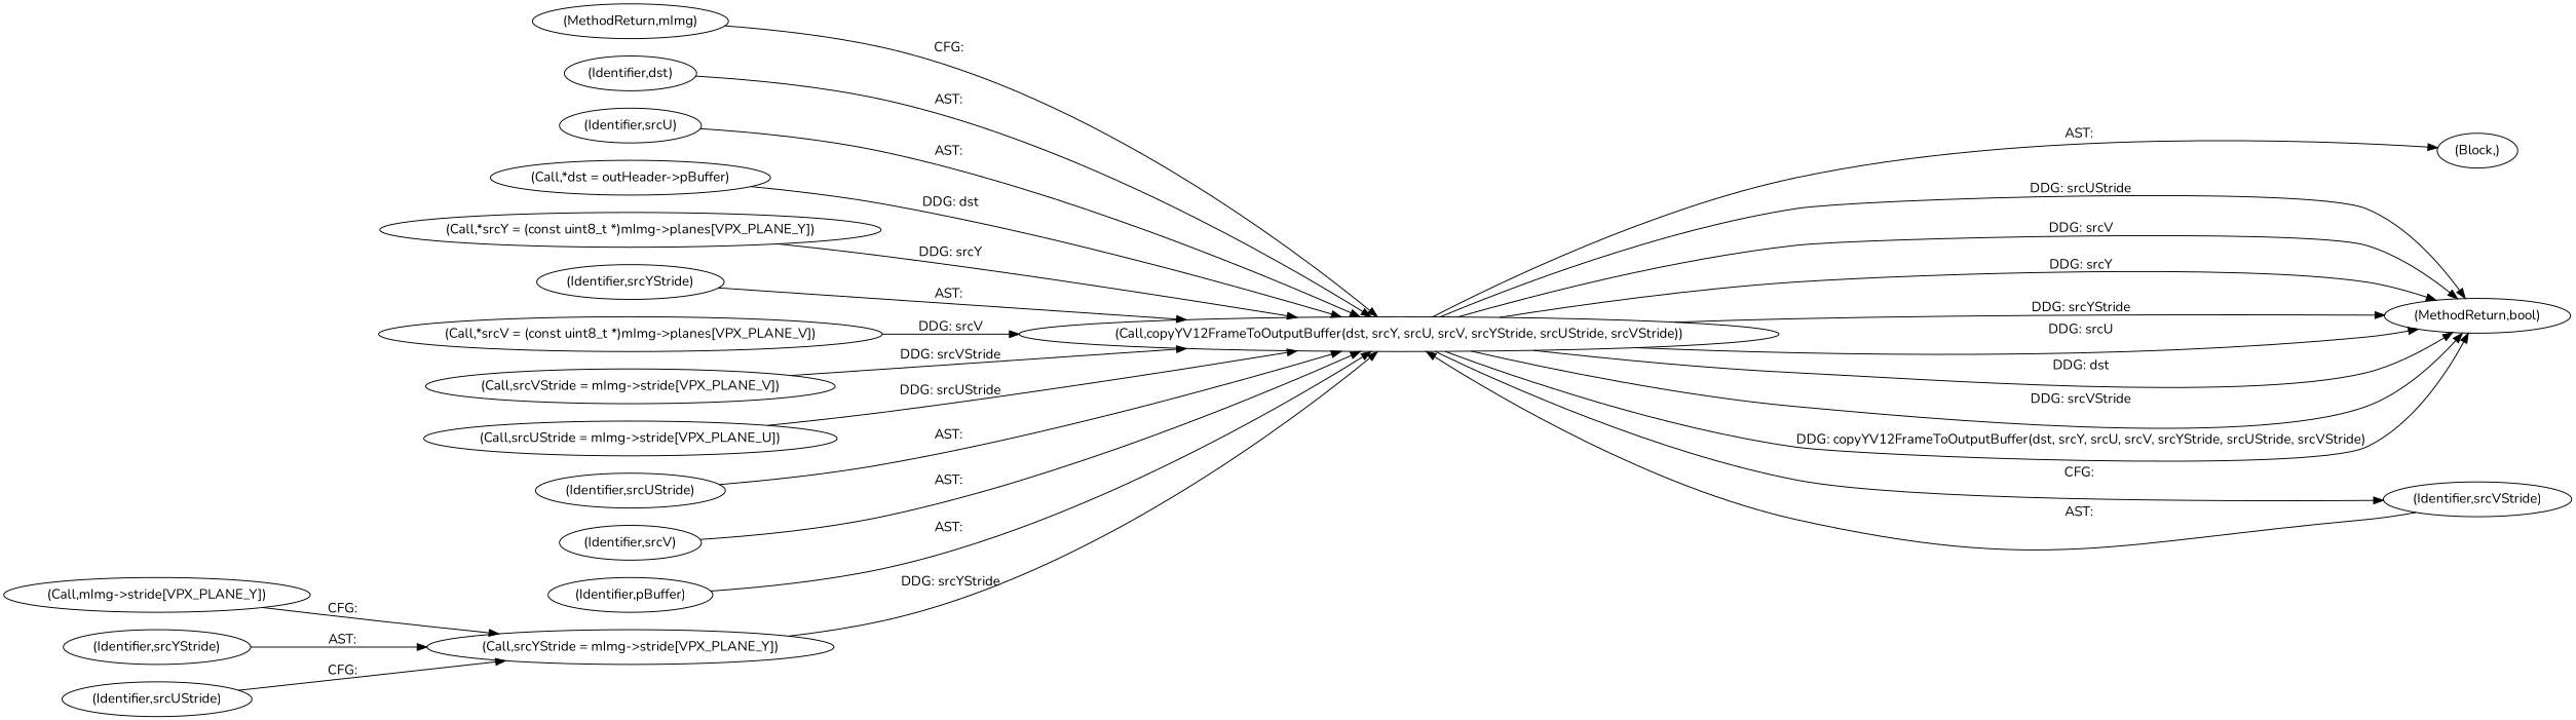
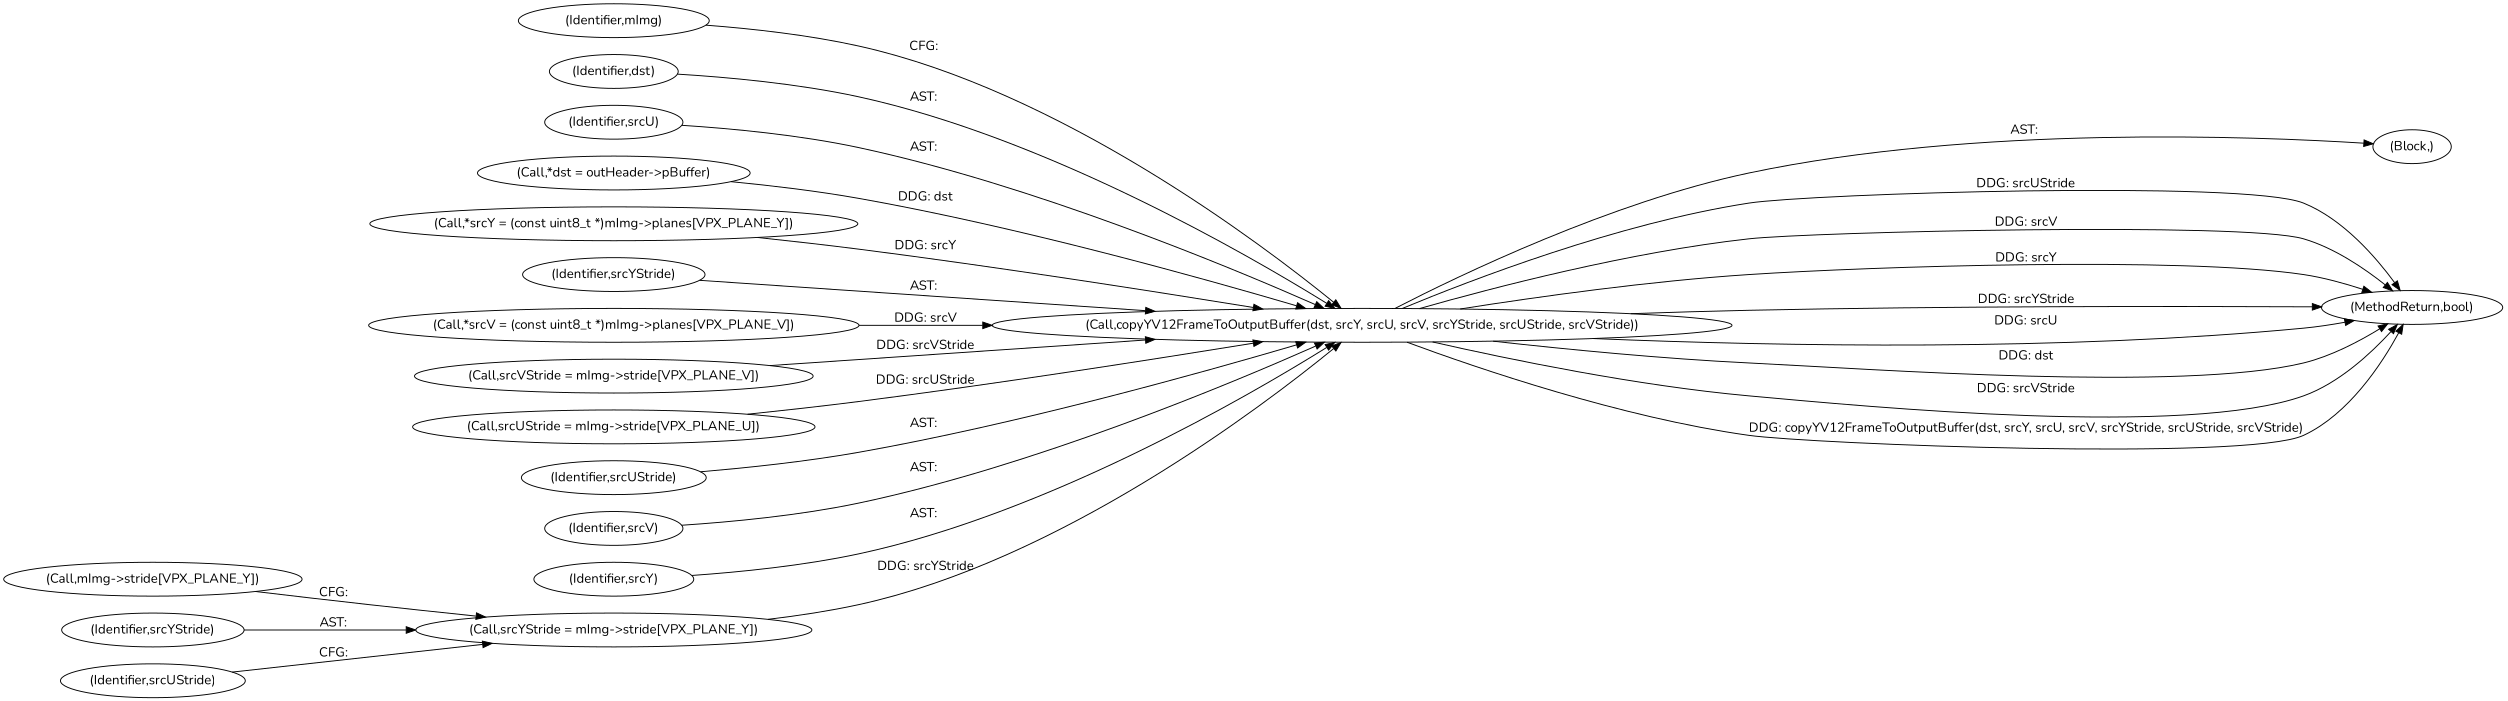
  digraph {
    fontname=Nunito
    rankdir=LR
    node [fontname=Nunito]
    edge [fontname=Nunito]
    n1 [label="(Call,srcYStride = mImg->stride[VPX_PLANE_Y])"]
    n2 [label="(Call,copyYV12FrameToOutputBuffer(dst, srcY, srcU, srcV, srcYStride, srcUStride, srcVStride))"]
    n3 [label="(Block,)"]
    n4 [label="(MethodReturn,bool)"]
-   n5 [label="(Identifier,srcVStride)"]
    n6 [label="(Call,mImg->stride[VPX_PLANE_Y])"]
-   n7 [label="(MethodReturn,mImg)"]
+   n7 [label="(Identifier,mImg)"]
    n8 [label="(Identifier,dst)"]
    n9 [label="(Identifier,srcU)"]
    n10 [label="(Call,*dst = outHeader->pBuffer)"]
    n11 [label="(Call,*srcY = (const uint8_t *)mImg->planes[VPX_PLANE_Y])"]
    n12 [label="(Identifier,srcYStride)"]
    n13 [label="(Call,*srcV = (const uint8_t *)mImg->planes[VPX_PLANE_V])"]
    n14 [label="(Call,srcVStride = mImg->stride[VPX_PLANE_V])"]
    n15 [label="(Identifier,srcYStride)"]
    n16 [label="(Call,srcUStride = mImg->stride[VPX_PLANE_U])"]
    n17 [label="(Identifier,srcUStride)"]
    n18 [label="(Identifier,srcV)"]
    n19 [label="(Identifier,srcUStride)"]
-   n20 [label="(Identifier,pBuffer)"]
+   n20 [label="(Identifier,srcY)"]
    n1 -> n2 [label="DDG: srcYStride"]
    n2 -> n3 [label="AST: "]
    n2 -> n4 [label="DDG: srcUStride"]
    n2 -> n4 [label="DDG: srcV"]
    n2 -> n4 [label="DDG: srcY"]
    n2 -> n4 [label="DDG: srcYStride"]
    n2 -> n4 [label="DDG: srcU"]
    n2 -> n4 [label="DDG: dst"]
    n2 -> n4 [label="DDG: srcVStride"]
    n2 -> n4 [label="DDG: copyYV12FrameToOutputBuffer(dst, srcY, srcU, srcV, srcYStride, srcUStride, srcVStride)"]
-   n2 -> n5 [label="CFG: "]
-   n5 -> n2 [label="AST: "]
    n6 -> n1 [label="CFG: "]
    n7 -> n2 [label="CFG: "]
    n8 -> n2 [label="AST: "]
    n9 -> n2 [label="AST: "]
    n10 -> n2 [label="DDG: dst"]
    n11 -> n2 [label="DDG: srcY"]
    n12 -> n2 [label="AST: "]
    n13 -> n2 [label="DDG: srcV"]
    n14 -> n2 [label="DDG: srcVStride"]
    n15 -> n1 [label="AST: "]
    n16 -> n2 [label="DDG: srcUStride"]
    n17 -> n2 [label="AST: "]
    n18 -> n2 [label="AST: "]
    n19 -> n1 [label="CFG: "]
    n20 -> n2 [label="AST: "]
  }
